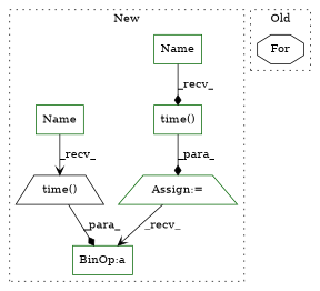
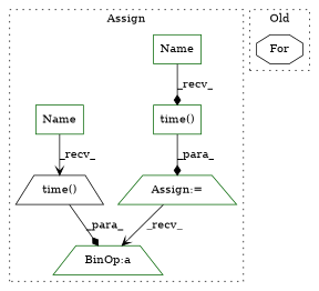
  digraph {
    node [a=75 color=darkgreen l=11 s=2870 shape=box]
    edge [arrowhead=diamond]
    n1 [label="time()"]
    n2 [a=68 l=3 label="Assign:=" s=2867 shape=trapezium]
    n3 [color=black label="time()" s=4325 shape=trapezium]
-   n4 [a=82 l=3 label="BinOp:a" s=4336]
+   n4 [a=82 l=3 label="BinOp:a" s=4336 shape=trapezium]
    n5 [a=87 l=4 label=Name]
    n6 [a=87 l=4 label=Name s=4325]
    n7 [a=107 color=black l="4,10" label=For s="3492,3535" shape=octagon]
    subgraph cluster_1 {
-     label=New
+     label=Assign
      style=dotted
      n1
      n2
      n3
      n4
      n5
      n6
    }
    subgraph cluster_2 {
      label=Old
      style=dotted
      n7
    }
    n1 -> n2 [label=_para_]
    n2 -> n4 [arrowhead=vee label=_recv_]
    n3 -> n4 [label=_para_]
    n5 -> n1 [label=_recv_]
    n6 -> n3 [arrowhead=vee label=_recv_]
  }
